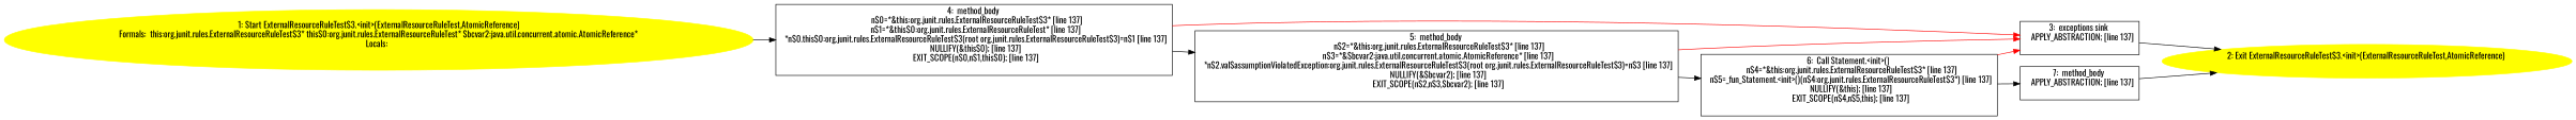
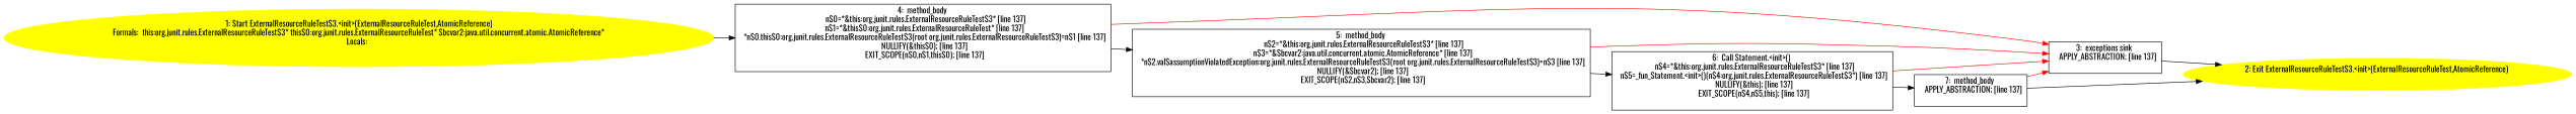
  digraph {
    rankdir=LR
    fontname=Oswald
    node [fontname=Oswald shape=box]
    edge [fontname=Oswald]
    n1 [color=yellow label="1: Start ExternalResourceRuleTest$3.<init>(ExternalResourceRuleTest,AtomicReference)\nFormals:  this:org.junit.rules.ExternalResourceRuleTest$3* this$0:org.junit.rules.ExternalResourceRuleTest* $bcvar2:java.util.concurrent.atomic.AtomicReference*\nLocals:  \n  " style=filled shape=""]
    n2 [label="4:  method_body \n   n$0=*&this:org.junit.rules.ExternalResourceRuleTest$3* [line 137]\n  n$1=*&this$0:org.junit.rules.ExternalResourceRuleTest* [line 137]\n  *n$0.this$0:org.junit.rules.ExternalResourceRuleTest$3(root org.junit.rules.ExternalResourceRuleTest$3)=n$1 [line 137]\n  NULLIFY(&this$0); [line 137]\n  EXIT_SCOPE(n$0,n$1,this$0); [line 137]\n "]
    n3 [label="3:  exceptions sink \n   APPLY_ABSTRACTION; [line 137]\n "]
    n4 [label="5:  method_body \n   n$2=*&this:org.junit.rules.ExternalResourceRuleTest$3* [line 137]\n  n$3=*&$bcvar2:java.util.concurrent.atomic.AtomicReference* [line 137]\n  *n$2.val$assumptionViolatedException:org.junit.rules.ExternalResourceRuleTest$3(root org.junit.rules.ExternalResourceRuleTest$3)=n$3 [line 137]\n  NULLIFY(&$bcvar2); [line 137]\n  EXIT_SCOPE(n$2,n$3,$bcvar2); [line 137]\n "]
    n5 [color=yellow label="2: Exit ExternalResourceRuleTest$3.<init>(ExternalResourceRuleTest,AtomicReference) \n  " style=filled shape=""]
    n6 [label="6:  Call Statement.<init>() \n   n$4=*&this:org.junit.rules.ExternalResourceRuleTest$3* [line 137]\n  n$5=_fun_Statement.<init>()(n$4:org.junit.rules.ExternalResourceRuleTest$3*) [line 137]\n  NULLIFY(&this); [line 137]\n  EXIT_SCOPE(n$4,n$5,this); [line 137]\n "]
    n7 [label="7:  method_body \n   APPLY_ABSTRACTION; [line 137]\n "]
    n1 -> n2
    n2 -> n3 [color=red]
    n2 -> n4
    n3 -> n5
    n4 -> n3 [color=red]
    n4 -> n6
    n6 -> n3 [color=red]
    n6 -> n7
+   n7 -> n3 [color=red]
    n7 -> n5
  }
